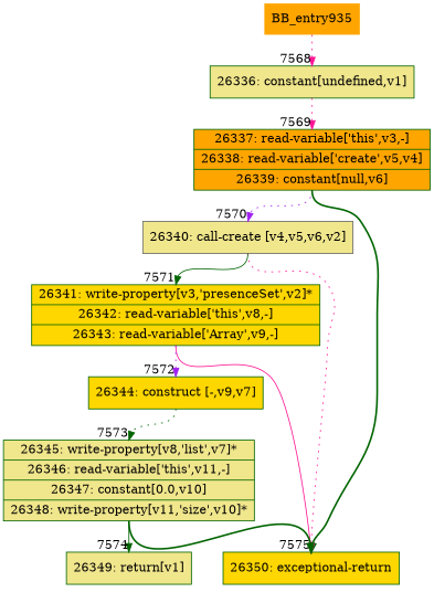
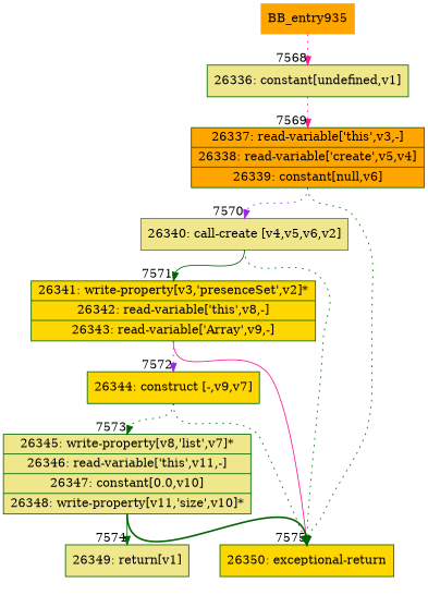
  digraph {
    rankdir=TD
    node [color=darkgreen fillcolor=khaki shape=record style=filled]
    edge [color=darkgreen headport=n style=dotted tailport=s]
    n1 [color=gray40 fillcolor=orange label=BB_entry935 shape=none]
    n2 [label="{26336: constant[undefined,v1]}"]
    n3 [fillcolor=orange label="{26337: read-variable['this',v3,-]|26338: read-variable['create',v5,v4]|26339: constant[null,v6]}"]
    n4 [color=gray40 label="{26340: call-create [v4,v5,v6,v2]}"]
    n5 [fillcolor=gold label="{26350: exceptional-return}"]
    n6 [fillcolor=gold label="{26341: write-property[v3,'presenceSet',v2]*|26342: read-variable['this',v8,-]|26343: read-variable['Array',v9,-]}"]
    n7 [fillcolor=gold label="{26344: construct [-,v9,v7]}"]
    n8 [label="{26345: write-property[v8,'list',v7]*|26346: read-variable['this',v11,-]|26347: constant[0.0,v10]|26348: write-property[v11,'size',v10]*}"]
    n9 [label="{26349: return[v1]}"]
    n1 -> n2 [color=deeppink headlabel="    7568"]
    n2 -> n3 [color=deeppink headlabel="      7569"]
    n3 -> n4 [color=purple headlabel="      7570"]
-   n3 -> n5 [headlabel="      7575" style=bold]
-   n4 -> n5 [color=deeppink]
+   n3 -> n5 [headlabel="      7575"]
+   n4 -> n5
    n4 -> n6 [headlabel="      7571" style=solid]
    n6 -> n5 [color=deeppink style=solid]
    n6 -> n7 [color=purple headlabel="      7572"]
+   n7 -> n5
    n7 -> n8 [headlabel="      7573"]
    n8 -> n5 [style=bold]
    n8 -> n9 [headlabel="      7574" style=solid]
  }
